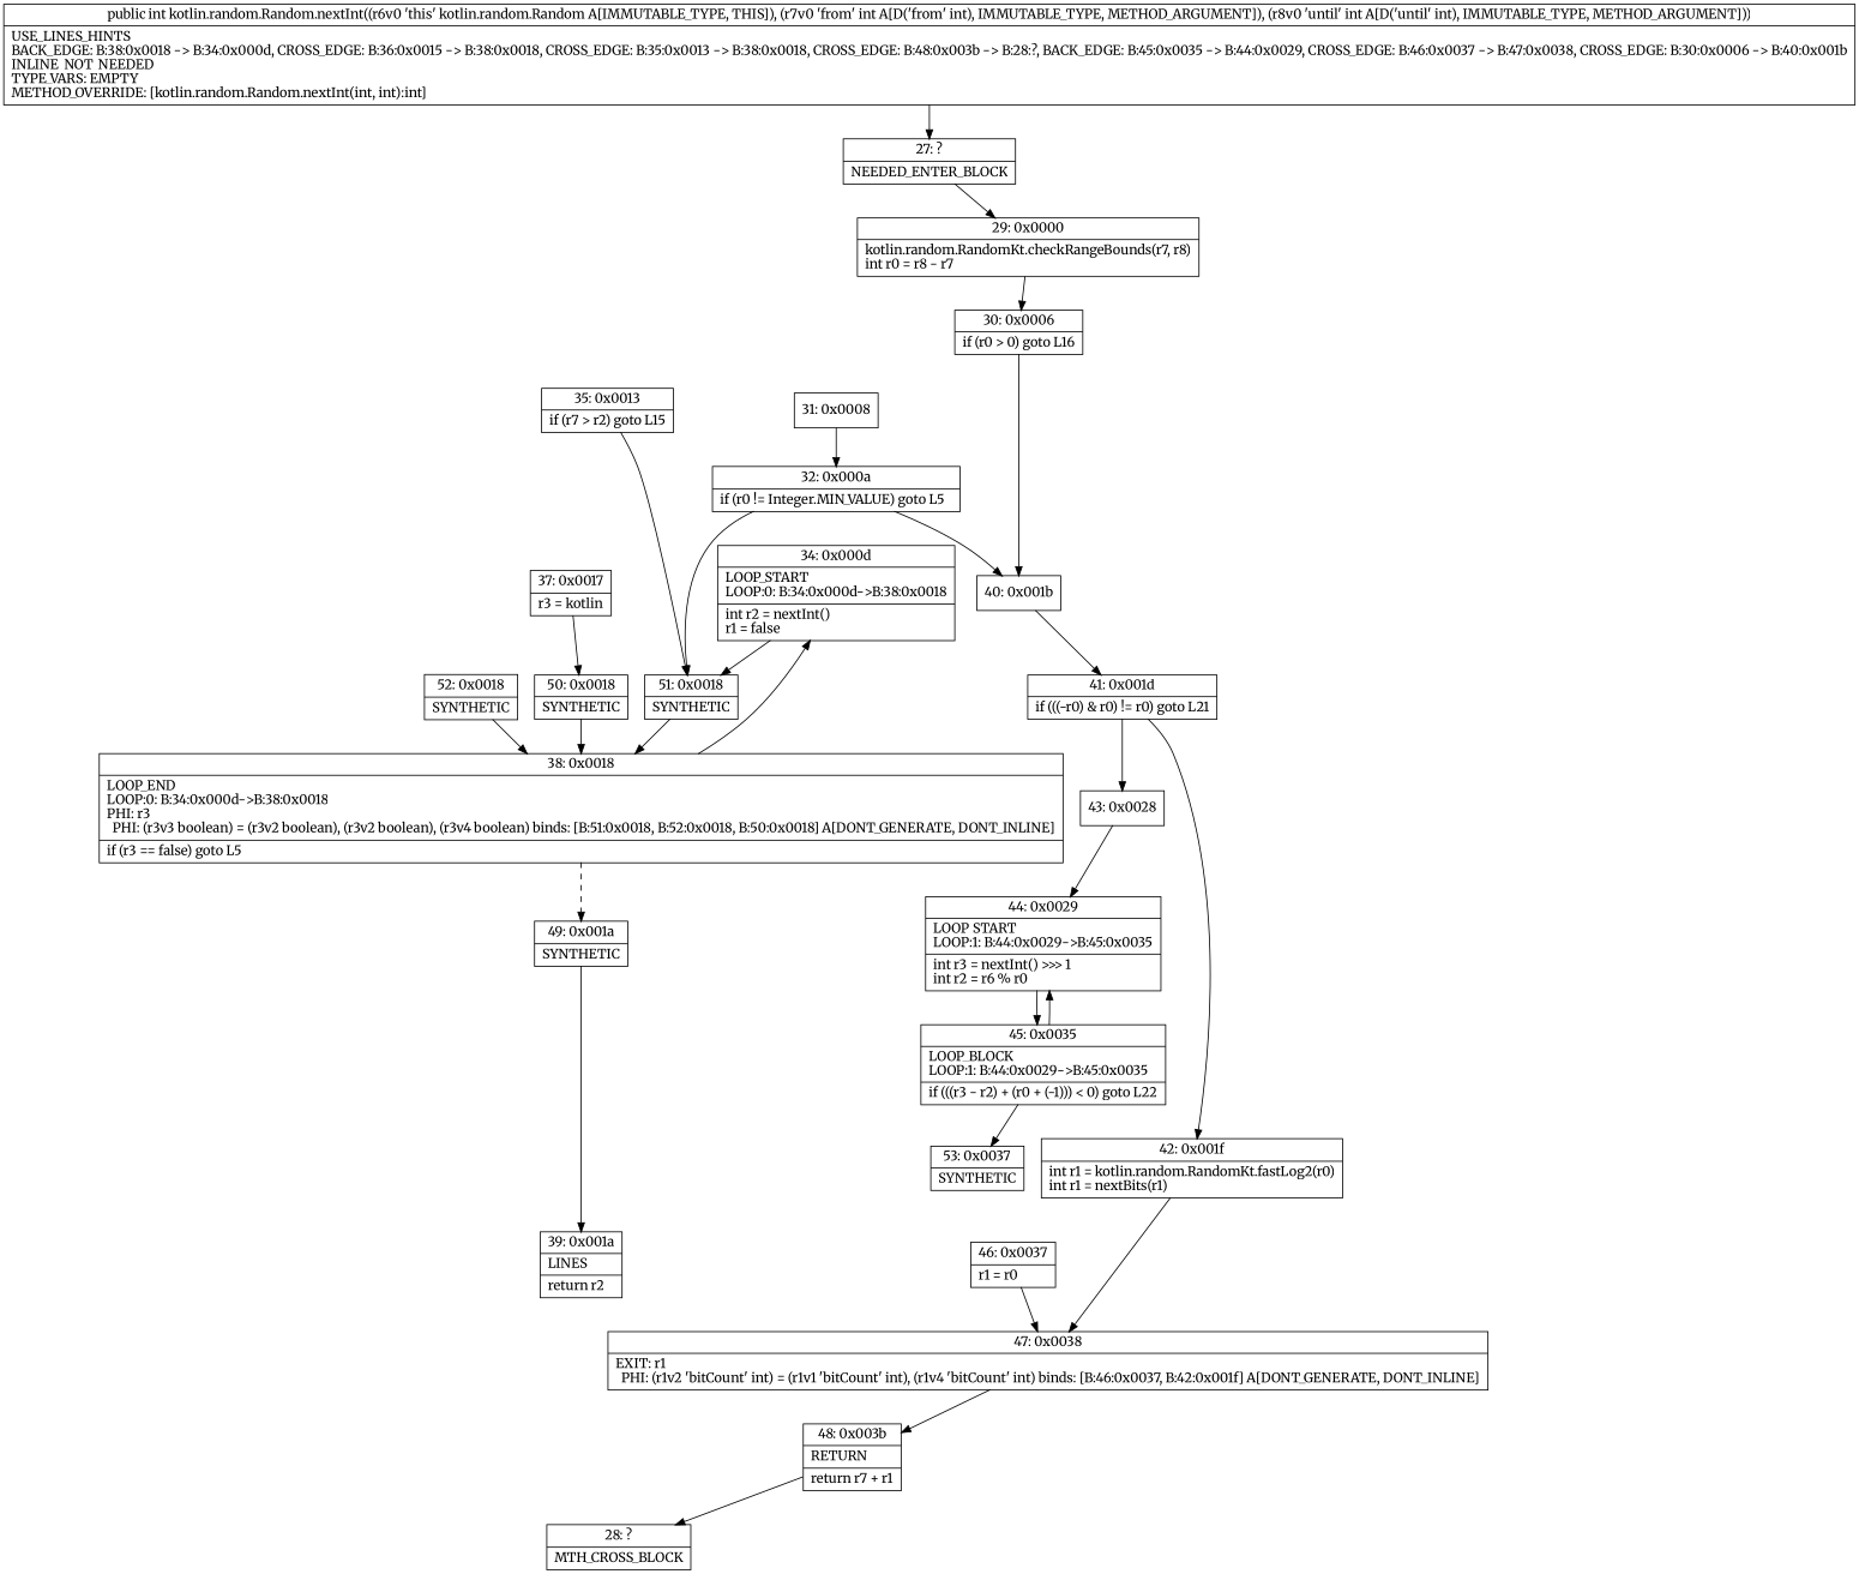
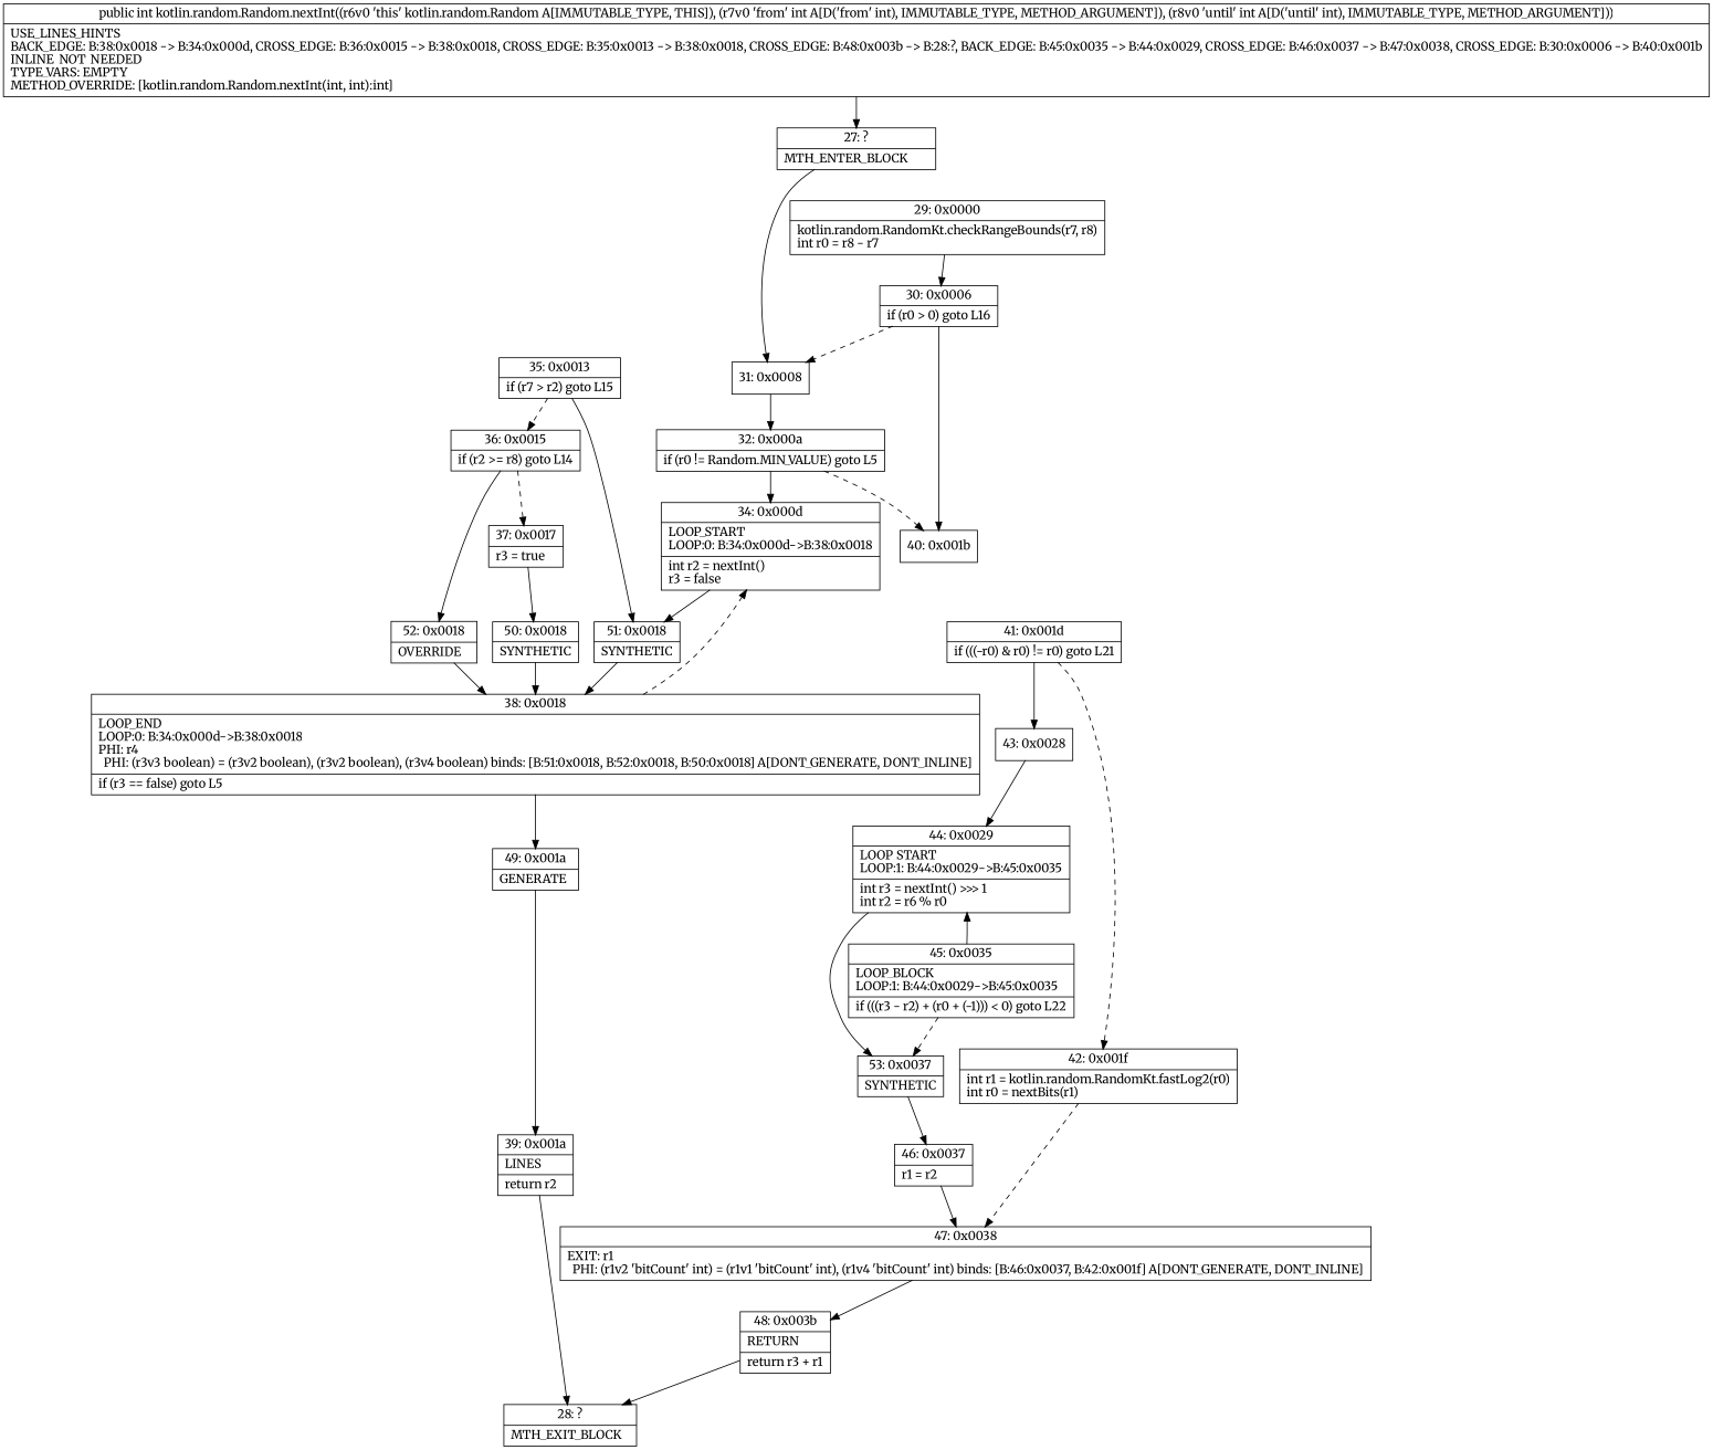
  digraph {
    fontname=Merriweather
    node [fontname=Merriweather shape=record]
    edge [fontname=Merriweather]
-   n1 [label="{27\:\ ?|NEEDED_ENTER_BLOCK\l}"]
+   n1 [label="{27\:\ ?|MTH_ENTER_BLOCK\l}"]
    n2 [label="{29\:\ 0x0000|kotlin.random.RandomKt.checkRangeBounds(r7, r8)\lint r0 = r8 \- r7\l}"]
    n3 [label="{30\:\ 0x0006|if (r0 \> 0) goto L16\l}"]
    n4 [label="{31\:\ 0x0008}"]
    n5 [label="{40\:\ 0x001b}"]
-   n6 [label="{32\:\ 0x000a|if (r0 != Integer.MIN_VALUE) goto L5\l}"]
+   n6 [label="{32\:\ 0x000a|if (r0 != Random.MIN_VALUE) goto L5\l}"]
    n7 [label="{41\:\ 0x001d|if (((\-r0) & r0) != r0) goto L21\l}"]
-   n8 [label="{34\:\ 0x000d|LOOP_START\lLOOP:0: B:34:0x000d\-\>B:38:0x0018\l|int r2 = nextInt()\lr1 = false\l}"]
+   n8 [label="{34\:\ 0x000d|LOOP_START\lLOOP:0: B:34:0x000d\-\>B:38:0x0018\l|int r2 = nextInt()\lr3 = false\l}"]
    n9 [label="{51\:\ 0x0018|SYNTHETIC\l}"]
    n10 [label="{35\:\ 0x0013|if (r7 \> r2) goto L15\l}"]
-   n12 [label="{37\:\ 0x0017|r3 = kotlin\l}"]
-   n13 [label="{52\:\ 0x0018|SYNTHETIC\l}"]
-   n14 [label="{38\:\ 0x0018|LOOP_END\lLOOP:0: B:34:0x000d\-\>B:38:0x0018\lPHI: r3 \l  PHI: (r3v3 boolean) = (r3v2 boolean), (r3v2 boolean), (r3v4 boolean) binds: [B:51:0x0018, B:52:0x0018, B:50:0x0018] A[DONT_GENERATE, DONT_INLINE]\l|if (r3 == false) goto L5\l}"]
+   n11 [label="{36\:\ 0x0015|if (r2 \>= r8) goto L14\l}"]
+   n12 [label="{37\:\ 0x0017|r3 = true\l}"]
+   n13 [label="{52\:\ 0x0018|OVERRIDE\l}"]
+   n14 [label="{38\:\ 0x0018|LOOP_END\lLOOP:0: B:34:0x000d\-\>B:38:0x0018\lPHI: r4 \l  PHI: (r3v3 boolean) = (r3v2 boolean), (r3v2 boolean), (r3v4 boolean) binds: [B:51:0x0018, B:52:0x0018, B:50:0x0018] A[DONT_GENERATE, DONT_INLINE]\l|if (r3 == false) goto L5\l}"]
    n15 [label="{50\:\ 0x0018|SYNTHETIC\l}"]
-   n16 [label="{49\:\ 0x001a|SYNTHETIC\l}"]
+   n16 [label="{49\:\ 0x001a|GENERATE\l}"]
    n17 [label="{39\:\ 0x001a|LINES\l|return r2\l}"]
-   n18 [label="{28\:\ ?|MTH_CROSS_BLOCK\l}"]
-   n19 [label="{42\:\ 0x001f|int r1 = kotlin.random.RandomKt.fastLog2(r0)\lint r1 = nextBits(r1)\l}"]
+   n18 [label="{28\:\ ?|MTH_EXIT_BLOCK\l}"]
+   n19 [label="{42\:\ 0x001f|int r1 = kotlin.random.RandomKt.fastLog2(r0)\lint r0 = nextBits(r1)\l}"]
    n20 [label="{43\:\ 0x0028}"]
    n21 [label="{47\:\ 0x0038|EXIT: r1 \l  PHI: (r1v2 'bitCount' int) = (r1v1 'bitCount' int), (r1v4 'bitCount' int) binds: [B:46:0x0037, B:42:0x001f] A[DONT_GENERATE, DONT_INLINE]\l}"]
    n22 [label="{44\:\ 0x0029|LOOP_START\lLOOP:1: B:44:0x0029\-\>B:45:0x0035\l|int r3 = nextInt() \>\>\> 1\lint r2 = r6 % r0\l}"]
-   n23 [label="{48\:\ 0x003b|RETURN\l|return r7 + r1\l}"]
+   n23 [label="{48\:\ 0x003b|RETURN\l|return r3 + r1\l}"]
    n24 [label="{45\:\ 0x0035|LOOP_BLOCK\lLOOP:1: B:44:0x0029\-\>B:45:0x0035\l|if (((r3 \- r2) + (r0 + (\-1))) \< 0) goto L22\l}"]
    n25 [label="{53\:\ 0x0037|SYNTHETIC\l}"]
-   n26 [label="{46\:\ 0x0037|r1 = r0\l}"]
+   n26 [label="{46\:\ 0x0037|r1 = r2\l}"]
    n27 [label="{public int kotlin.random.Random.nextInt((r6v0 'this' kotlin.random.Random A[IMMUTABLE_TYPE, THIS]), (r7v0 'from' int A[D('from' int), IMMUTABLE_TYPE, METHOD_ARGUMENT]), (r8v0 'until' int A[D('until' int), IMMUTABLE_TYPE, METHOD_ARGUMENT]))  | USE_LINES_HINTS\lBACK_EDGE: B:38:0x0018 \-\> B:34:0x000d, CROSS_EDGE: B:36:0x0015 \-\> B:38:0x0018, CROSS_EDGE: B:35:0x0013 \-\> B:38:0x0018, CROSS_EDGE: B:48:0x003b \-\> B:28:?, BACK_EDGE: B:45:0x0035 \-\> B:44:0x0029, CROSS_EDGE: B:46:0x0037 \-\> B:47:0x0038, CROSS_EDGE: B:30:0x0006 \-\> B:40:0x001b\lINLINE_NOT_NEEDED\lTYPE_VARS: EMPTY\lMETHOD_OVERRIDE: [kotlin.random.Random.nextInt(int, int):int]\l}"]
-   n1 -> n2
+   n1 -> n4
    n2 -> n3
+   n3 -> n4 [style=dashed]
    n3 -> n5
    n4 -> n6
-   n5 -> n7
-   n6 -> n5 [style=solid]
-   n6 -> n9
-   n7 -> n19 [style=solid]
+   n6 -> n5 [style=dashed]
+   n6 -> n8
+   n7 -> n19 [style=dashed]
    n7 -> n20
    n8 -> n9
    n9 -> n14
    n10 -> n9
+   n10 -> n11 [style=dashed]
+   n11 -> n12 [style=dashed]
+   n11 -> n13
    n12 -> n15
    n13 -> n14
-   n14 -> n8
-   n14 -> n16 [style=dashed]
+   n14 -> n8 [style=dashed]
+   n14 -> n16 [style=solid]
    n15 -> n14
    n16 -> n17
-   n19 -> n21
+   n17 -> n18
+   n19 -> n21 [style=dashed]
    n20 -> n22
    n21 -> n23
-   n22 -> n24
+   n22 -> n25
    n23 -> n18
    n24 -> n22
-   n24 -> n25 [style=solid]
+   n24 -> n25 [style=dashed]
+   n25 -> n26
    n26 -> n21
    n27 -> n1
  }
